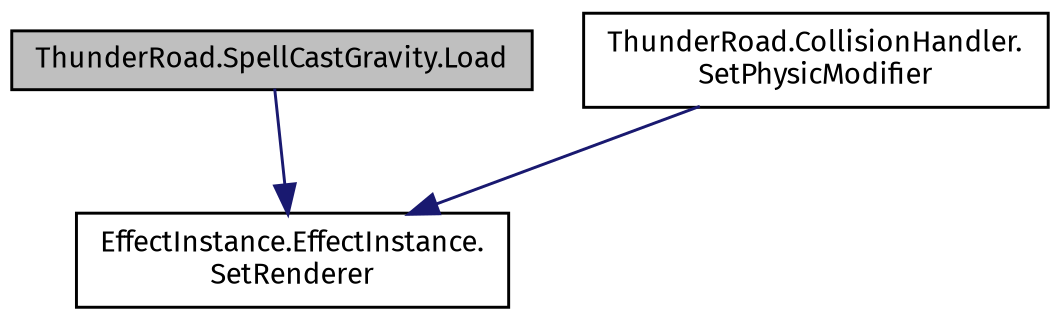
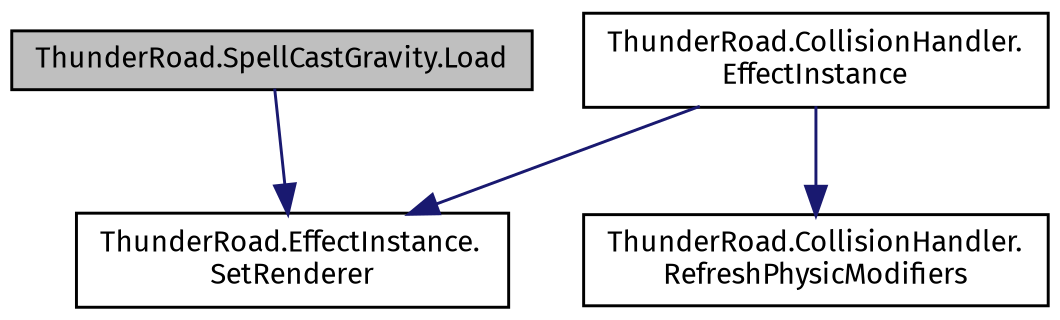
  digraph {
    fontname="Fira Sans"
    rankdir=TB
    node [color=black fillcolor=white fontname="Fira Sans" fontsize=10 shape=record style=filled]
    edge [color=midnightblue fontname="Fira Sans" fontsize=10 labelfontname=Helvetica labelfontsize=10 style=solid]
    n1 [fillcolor=grey75 fontcolor=black height=0.2 label="ThunderRoad.SpellCastGravity.Load" width=0.4]
-   n2 [height=0.2 label="EffectInstance.EffectInstance.\lSetRenderer" width=0.4]
-   n3 [height=0.2 label="ThunderRoad.CollisionHandler.\lSetPhysicModifier" width=0.4]
+   n2 [height=0.2 label="ThunderRoad.EffectInstance.\lSetRenderer" width=0.4]
+   n3 [height=0.2 label="ThunderRoad.CollisionHandler.\lEffectInstance" width=0.4]
+   n4 [height=0.2 label="ThunderRoad.CollisionHandler.\lRefreshPhysicModifiers" width=0.4]
    n1 -> n2
    n3 -> n2
+   n3 -> n4
  }
